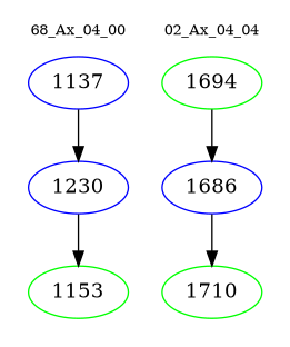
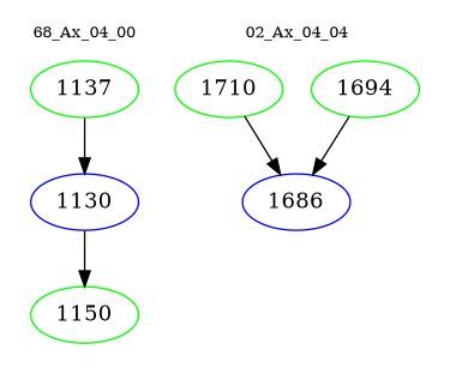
  digraph {
    node [color=green]
    edge [color=black]
-   n1 [color=blue label=1137]
-   n2 [color=blue label=1230]
-   n3 [label=1153]
+   n1 [label=1137]
+   n2 [color=blue label=1130]
+   n3 [label=1150]
    n4 [label=1694]
    n5 [color=blue label=1686]
    n6 [label=1710]
    subgraph cluster_1 {
      color=white
      fontsize=10
      label="68_Ax_04_00"
      n1
      n2
      n3
    }
    subgraph cluster_2 {
      color=white
      fontsize=10
      label="02_Ax_04_04"
      n4
      n5
      n6
    }
    n1 -> n2
    n2 -> n3
    n4 -> n5
-   n5 -> n6
+   n6 -> n5
  }
